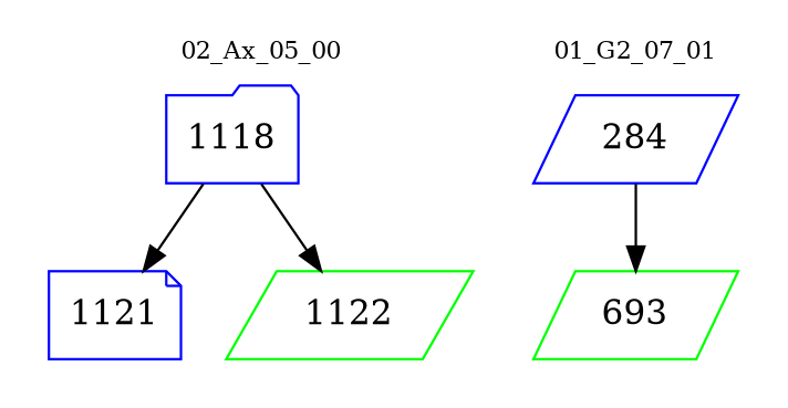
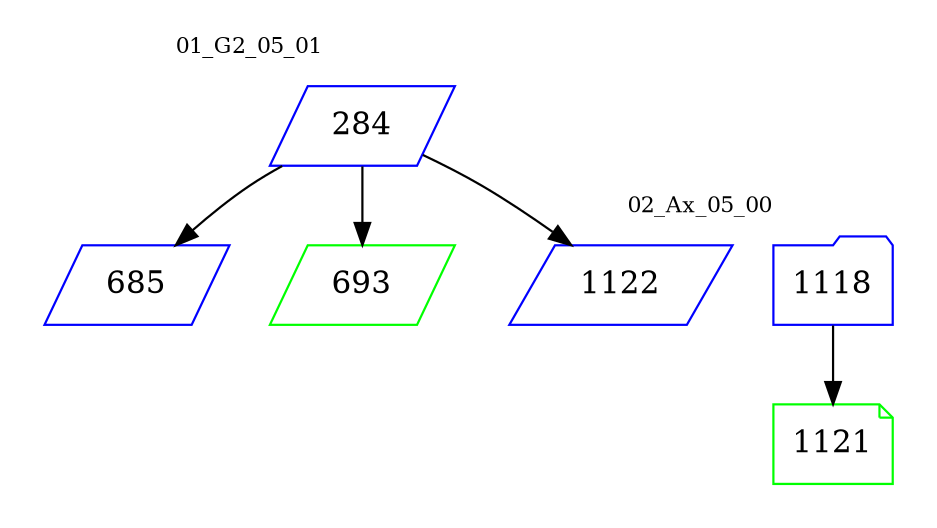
  digraph {
    node [color=blue shape=parallelogram]
    edge [color=black]
    n1 [label=1118 shape=folder]
-   n2 [label=1121 shape=note]
-   n3 [color=green label=1122]
+   n2 [color=green label=1121 shape=note]
+   n3 [label=1122]
    n4 [label=284]
+   n5 [label=685]
    n6 [color=green label=693]
    subgraph cluster_1 {
      color=white
      fontsize=10
      label="02_Ax_05_00"
      n1
      n2
      n3
    }
    subgraph cluster_2 {
      color=white
      fontsize=10
-     label="01_G2_07_01"
+     label="01_G2_05_01"
      n4
+     n5
      n6
    }
    n1 -> n2
-   n1 -> n3
+   n4 -> n3
+   n4 -> n5
    n4 -> n6
  }
